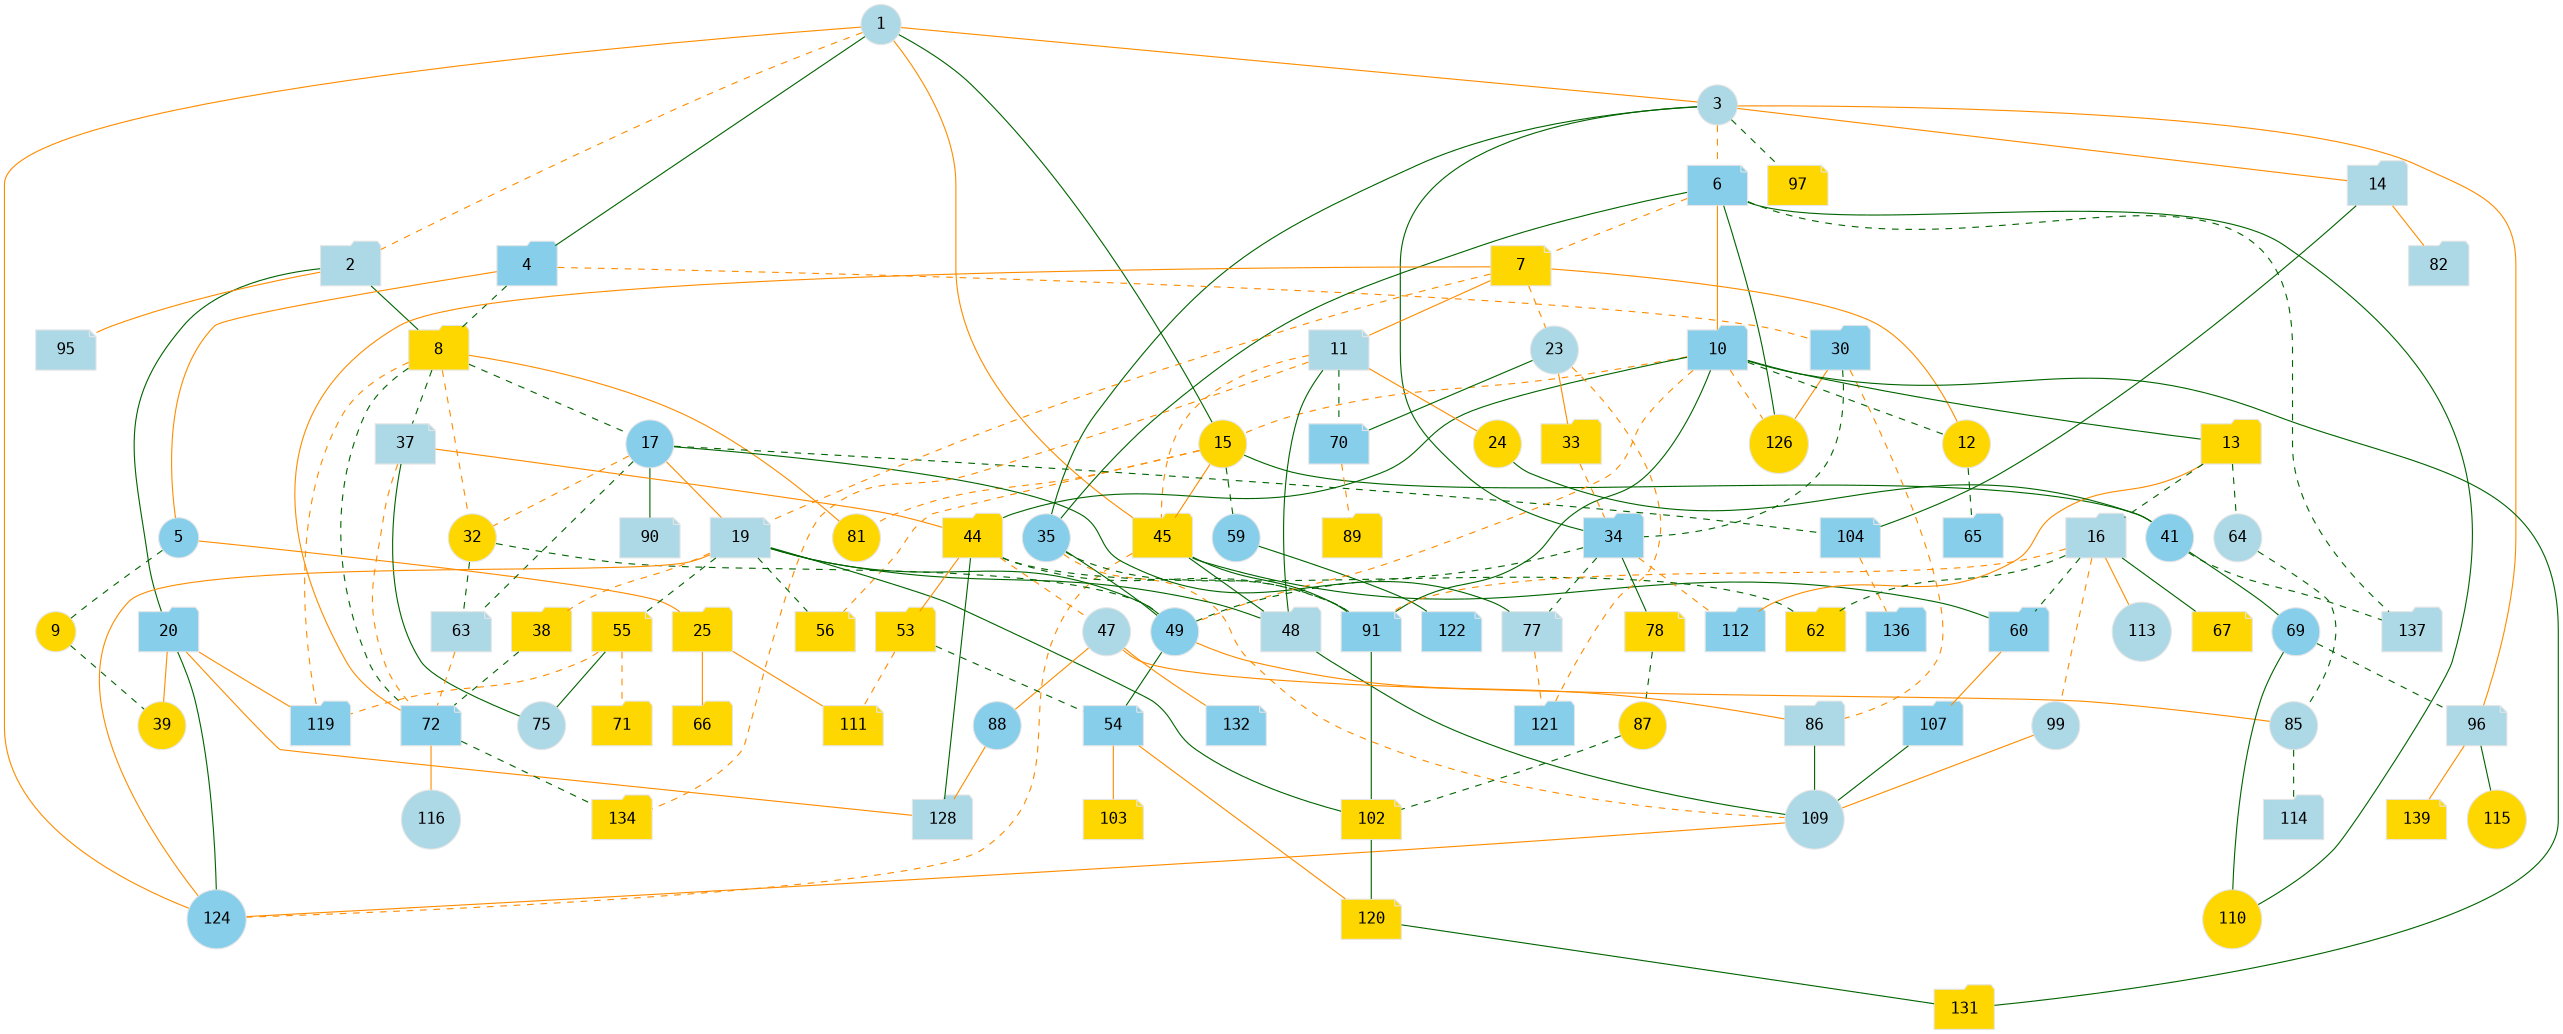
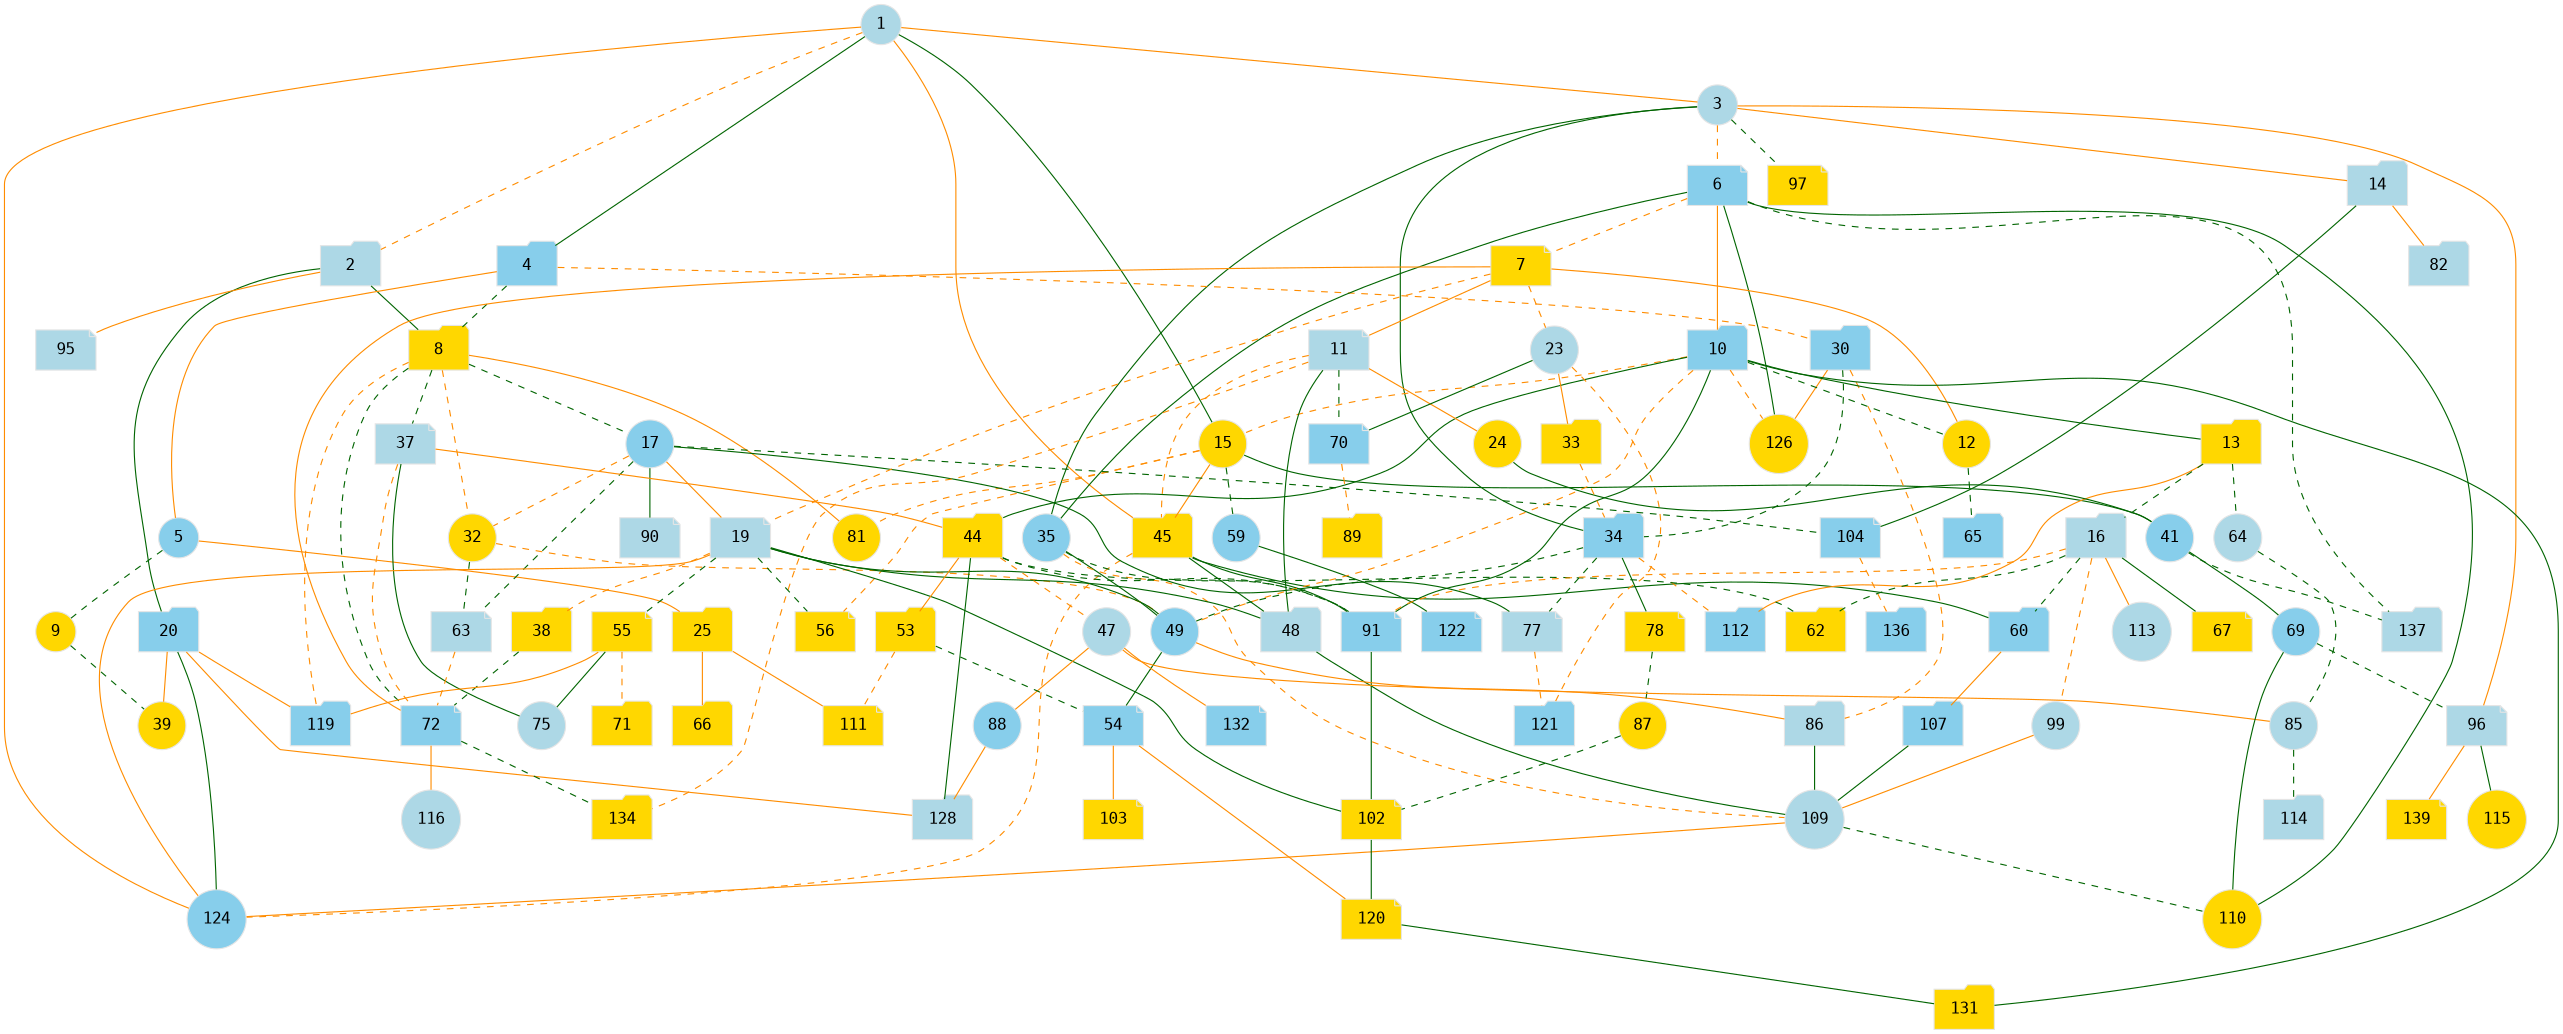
  graph {
    fontname="DejaVu Sans Mono"
    node [color=gray90 fillcolor=gold fontname="DejaVu Sans Mono" shape=folder style=filled]
    edge [color=darkgreen fontname="DejaVu Sans Mono" style=solid]
    1 [fillcolor=lightblue shape=circle super="+29"]
    2 [fillcolor=lightblue super="+52"]
    3 [fillcolor=lightblue shape=circle super="+27"]
    4 [fillcolor=skyblue]
    15 [shape=circle super="+43"]
    45 [super="+61"]
    124 [fillcolor=skyblue shape=circle super="+125"]
    8 [super="+22"]
    20 [fillcolor=skyblue super="+73"]
    95 [fillcolor=lightblue shape=note super="+105"]
    6 [fillcolor=skyblue shape=note super="+18"]
    14 [fillcolor=lightblue super="+130"]
    34 [fillcolor=skyblue super="+36"]
    35 [fillcolor=skyblue shape=circle super="+58"]
    96 [fillcolor=lightblue shape=note]
    97 [shape=note]
    5 [fillcolor=skyblue shape=circle]
    30 [fillcolor=skyblue super="+127"]
    81 [shape=circle]
    41 [fillcolor=skyblue shape=circle super="+50"]
    56 [shape=note]
    59 [fillcolor=skyblue shape=circle super="+108"]
    91 [fillcolor=skyblue shape=note super="+133"]
    48 [fillcolor=lightblue super="+93"]
    60 [fillcolor=skyblue]
    72 [fillcolor=skyblue shape=note super="+83"]
    17 [fillcolor=skyblue shape=circle super="+40"]
    32 [shape=circle super="+42"]
    37 [fillcolor=lightblue shape=note]
    119 [fillcolor=skyblue]
    39 [shape=circle super="+101"]
    128 [fillcolor=lightblue]
    7 [shape=note]
    10 [fillcolor=skyblue super="+79"]
    110 [shape=circle]
    126 [shape=circle]
    137 [fillcolor=lightblue]
    82 [fillcolor=lightblue]
    104 [fillcolor=skyblue shape=note]
    49 [fillcolor=skyblue shape=circle super="+57"]
    112 [fillcolor=skyblue]
    77 [fillcolor=lightblue shape=note]
    78 [shape=note]
    109 [fillcolor=lightblue shape=circle super="+135"]
    115 [shape=circle]
    139 [shape=note]
    9 [shape=circle super="+31"]
    25 [super="+117"]
    86 [fillcolor=lightblue]
    66
    111 [shape=note]
    11 [fillcolor=lightblue shape=note super="+92"]
    12 [shape=circle super="+26"]
    19 [fillcolor=lightblue shape=note super="+28"]
    23 [fillcolor=lightblue shape=circle super="+68"]
    13 [super="+106"]
    44 [super="+46"]
    131
    24 [shape=circle super="+123"]
    70 [fillcolor=skyblue shape=note super="+74"]
    134
    65 [fillcolor=skyblue]
    38 [super="+80"]
    55 [shape=note super="+84"]
    102 [shape=note super="+140"]
    33 [super="+98"]
    121 [fillcolor=skyblue]
    116 [fillcolor=lightblue shape=circle]
    63 [fillcolor=lightblue shape=note super="+118"]
    90 [fillcolor=lightblue shape=note]
    75 [fillcolor=lightblue shape=circle super="+76"]
    16 [fillcolor=lightblue super="+21"]
    64 [fillcolor=lightblue shape=circle]
    62
    47 [fillcolor=lightblue shape=circle super="+51"]
    53
    54 [fillcolor=skyblue shape=note]
    89
    67 [shape=note]
    99 [fillcolor=lightblue shape=circle]
    113 [fillcolor=lightblue shape=circle]
    85 [fillcolor=lightblue shape=circle super="+100"]
    136 [fillcolor=skyblue]
    69 [fillcolor=skyblue shape=circle super="+94"]
    122 [fillcolor=skyblue shape=note]
    107 [fillcolor=skyblue]
    71
    120 [shape=note super="+138"]
    87 [shape=circle]
    88 [fillcolor=skyblue shape=circle super="+129"]
    132 [fillcolor=skyblue shape=note]
    114 [fillcolor=lightblue]
    103 [shape=note]
    1 -- 2 [color=darkorange style=dashed]
    1 -- 3 [color=darkorange]
    1 -- 4
    1 -- 15
    1 -- 45 [color=darkorange]
    1 -- 124 [color=darkorange]
    2 -- 8
    2 -- 20
    2 -- 95 [color=darkorange]
    3 -- 6 [color=darkorange style=dashed]
    3 -- 14 [color=darkorange]
    3 -- 34
    3 -- 35
    3 -- 96 [color=darkorange]
    3 -- 97 [style=dashed]
    4 -- 8 [style=dashed]
    4 -- 5 [color=darkorange]
    4 -- 30 [color=darkorange style=dashed]
    15 -- 45 [color=darkorange]
    15 -- 81 [color=darkorange style=dashed]
    15 -- 41
    15 -- 56 [color=darkorange style=dashed]
    15 -- 59 [style=dashed weight=2]
    45 -- 124 [color=darkorange style=dashed]
    45 -- 91
    45 -- 48
    45 -- 60
    8 -- 81 [color=darkorange]
    8 -- 72 [style=dashed]
    8 -- 17 [style=dashed]
    8 -- 32 [color=darkorange style=dashed]
    8 -- 37 [style=dashed]
    8 -- 119 [color=darkorange style=dashed]
    20 -- 124
    20 -- 119 [color=darkorange]
    20 -- 39 [color=darkorange]
    20 -- 128 [color=darkorange]
    6 -- 35
    6 -- 7 [color=darkorange style=dashed]
    6 -- 10 [color=darkorange]
    6 -- 110
    6 -- 126
    6 -- 137 [style=dashed]
    14 -- 82 [color=darkorange]
    14 -- 104
    34 -- 49 [style=dashed]
    34 -- 112 [color=darkorange style=dashed]
    34 -- 77 [style=dashed]
    34 -- 78
    35 -- 91 [style=dashed]
    35 -- 49
    35 -- 109 [color=darkorange style=dashed]
    96 -- 115
    96 -- 139 [color=darkorange]
    5 -- 9 [style=dashed]
    5 -- 25 [color=darkorange]
    30 -- 34 [style=dashed]
    30 -- 126 [color=darkorange]
    30 -- 86 [color=darkorange style=dashed]
    41 -- 137 [style=dashed]
    41 -- 69
    59 -- 122
    91 -- 102
    48 -- 109
    60 -- 107 [color=darkorange]
    72 -- 134 [style=dashed]
    72 -- 116 [color=darkorange]
    17 -- 32 [color=darkorange style=dashed]
    17 -- 104 [style=dashed]
    17 -- 77
    17 -- 19 [color=darkorange]
    17 -- 63 [style=dashed]
    17 -- 90
-   32 -- 49 [style=dashed]
+   32 -- 49 [color=darkorange style=dashed]
    32 -- 63 [style=dashed]
    37 -- 72 [color=darkorange style=dashed]
    37 -- 44 [color=darkorange]
    37 -- 75
    7 -- 72 [color=darkorange]
    7 -- 11 [color=darkorange]
    7 -- 12 [color=darkorange]
    7 -- 19 [color=darkorange style=dashed]
    7 -- 23 [color=darkorange style=dashed]
    10 -- 15 [color=darkorange style=dashed]
    10 -- 91
    10 -- 126 [color=darkorange style=dashed]
    10 -- 49 [color=darkorange style=dashed]
    10 -- 12 [style=dashed]
    10 -- 13
    10 -- 44
    10 -- 131
    104 -- 136 [color=darkorange style=dashed]
    49 -- 86 [color=darkorange]
    49 -- 54
    77 -- 121 [color=darkorange style=dashed]
    78 -- 87 [style=dashed]
    109 -- 124 [color=darkorange]
+   109 -- 110 [style=dashed]
    9 -- 39 [style=dashed]
    25 -- 66 [color=darkorange]
    25 -- 111 [color=darkorange]
    86 -- 109
    11 -- 45 [color=darkorange style=dashed]
    11 -- 48
    11 -- 24 [color=darkorange weight=2]
    11 -- 70 [style=dashed]
    11 -- 134 [color=darkorange style=dashed]
    12 -- 65 [style=dashed]
    19 -- 124 [color=darkorange]
    19 -- 56 [style=dashed]
    19 -- 48
    19 -- 49
    19 -- 38 [color=darkorange style=dashed]
    19 -- 55 [style=dashed]
    19 -- 102
    23 -- 70
    23 -- 33 [color=darkorange]
    23 -- 121 [color=darkorange style=dashed]
    13 -- 112 [color=darkorange]
    13 -- 16 [style=dashed]
    13 -- 64 [style=dashed]
    44 -- 91 [style=dashed]
    44 -- 128
    44 -- 62 [style=dashed]
    44 -- 47 [color=darkorange style=dashed]
    44 -- 53 [color=darkorange]
    24 -- 41
    70 -- 89 [color=darkorange style=dashed]
    38 -- 72 [style=dashed]
-   55 -- 119 [color=darkorange style=dashed]
+   55 -- 119 [color=darkorange]
    55 -- 75
    55 -- 71 [color=darkorange style=dashed]
    102 -- 120
    33 -- 34 [color=darkorange style=dashed]
    63 -- 72 [color=darkorange style=dashed]
    16 -- 91 [color=darkorange style=dashed]
    16 -- 60 [style=dashed]
    16 -- 62 [style=dashed]
    16 -- 67
    16 -- 99 [color=darkorange style=dashed]
    16 -- 113 [color=darkorange]
    64 -- 85 [style=dashed]
    47 -- 85 [color=darkorange]
    47 -- 88 [color=darkorange]
    47 -- 132 [color=darkorange]
    53 -- 111 [color=darkorange style=dashed]
    53 -- 54 [style=dashed]
    54 -- 120 [color=darkorange]
    54 -- 103 [color=darkorange]
    99 -- 109 [color=darkorange]
    85 -- 114 [style=dashed]
    69 -- 96 [style=dashed]
    69 -- 110
    107 -- 109
    120 -- 131
    87 -- 102 [style=dashed]
    88 -- 128 [color=darkorange]
  }
